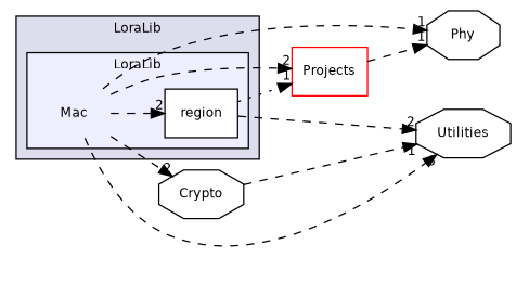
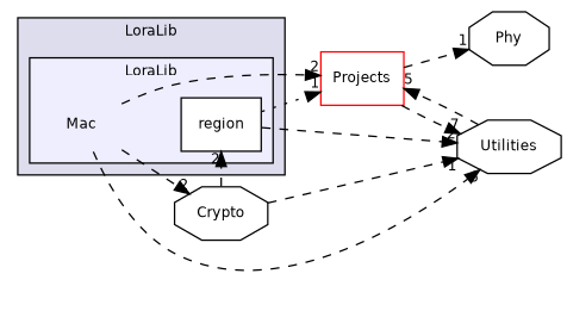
  digraph {
    compound=true
    rankdir=LR
    node [fontname=Helvetica fontsize=10 shape=octagon]
    edge [headlabel=2 labeldistance=1.5 labelfontname=Helvetica labelfontsize=10 style=dashed]
    n1 [label=Mac shape=plaintext]
    n2 [color=black fillcolor=white label=region shape=box style=filled]
    n3 [label=Phy]
    n4 [label=Crypto]
    n5 [label=Utilities]
    n6 [color=red fillcolor=white label=Projects shape=box style=filled]
    subgraph cluster_1 {
      bgcolor="#ddddee"
      fontname=Helvetica
      fontsize=10
      label=LoraLib
      pencolor=black
      subgraph cluster_2 {
        bgcolor="#eeeeff"
        fontname=Helvetica
        fontsize=10
        label=LoraLib
        pencolor=black
        n1
        n2
      }
    }
-   n1 -> n2
-   n1 -> n3 [headlabel=1]
+   n4 -> n2
    n1 -> n4
    n1 -> n5 [headlabel=6]
    n1 -> n6
    n2 -> n5
    n2 -> n6 [headlabel=1 style=dotted]
    n4 -> n5 [headlabel=1]
+   n5 -> n6 [headlabel=5]
    n6 -> n3 [headlabel=1]
+   n6 -> n5 [headlabel=7]
  }
